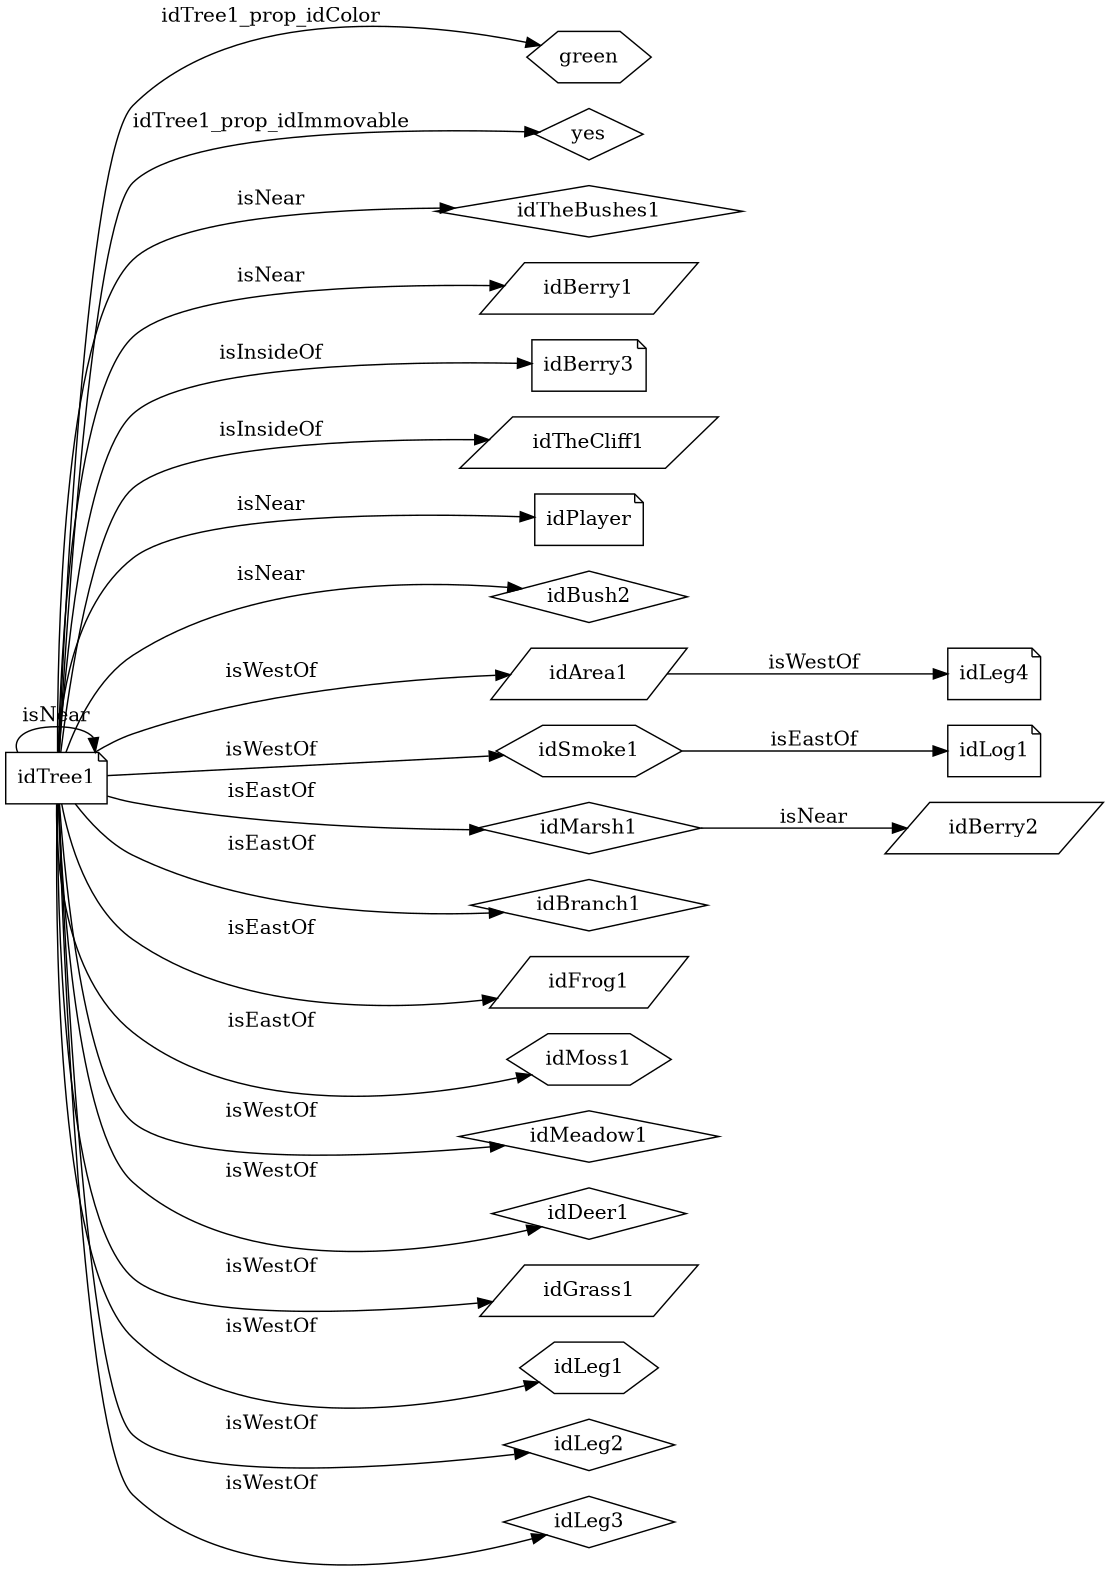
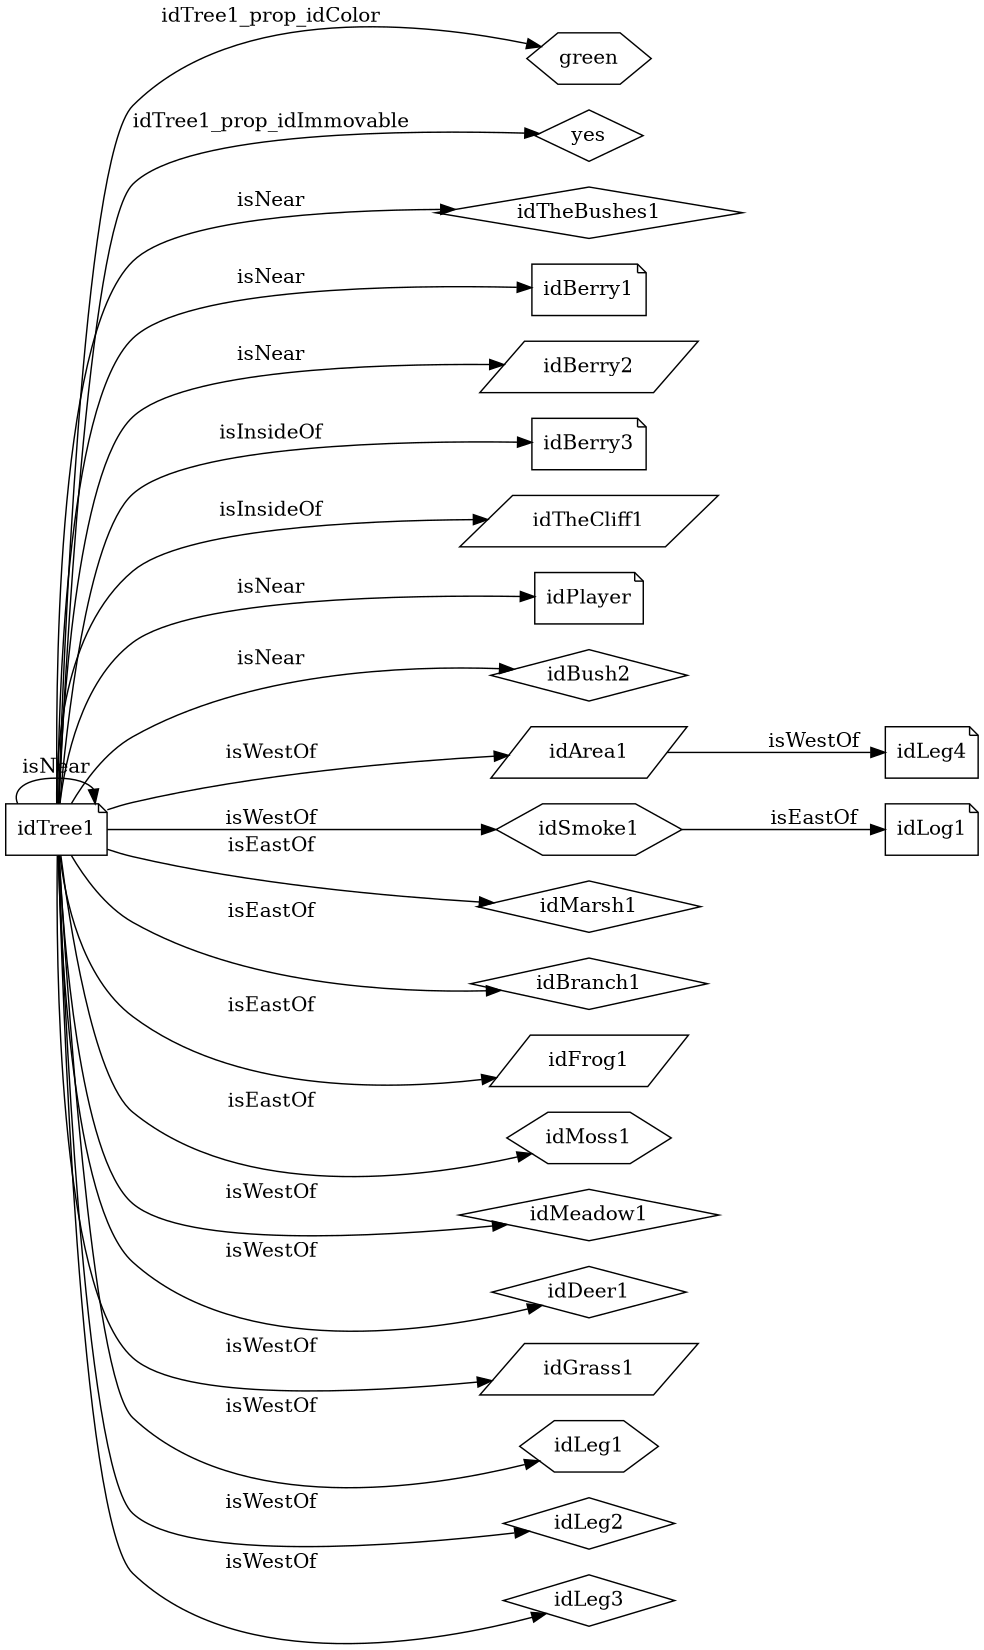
  digraph {
    rankdir=LR
    node [node_type=entity_node shape=diamond]
    edge [edge_type=relationship]
    idTree1 [shape=note]
    green [node_type=property_node shape=hexagon]
    yes [node_type=property_node]
    idTheBushes1
-   idBerry1 [shape=parallelogram]
+   idBerry1 [shape=note]
    idBerry2 [shape=parallelogram]
    idBerry3 [shape=note]
    idTheCliff1 [shape=parallelogram]
    idPlayer [shape=note]
    idBush2
    idArea1 [shape=parallelogram]
    idSmoke1 [shape=hexagon]
    idMarsh1
    idBranch1
    idFrog1 [shape=parallelogram]
    idMoss1 [shape=hexagon]
    idMeadow1
    idDeer1
    idGrass1 [shape=parallelogram]
    idLeg1 [shape=hexagon]
    idLeg2
    idLeg3
    idLeg4 [shape=note]
    idLog1 [shape=note]
    idTree1 -> idTree1 [label=isNear]
    idTree1 -> green [edge_type=property label=idTree1_prop_idColor]
    idTree1 -> yes [edge_type=property label=idTree1_prop_idImmovable]
    idTree1 -> idTheBushes1 [label=isNear]
    idTree1 -> idBerry1 [label=isNear]
-   idMarsh1 -> idBerry2 [label=isNear]
+   idTree1 -> idBerry2 [label=isNear]
    idTree1 -> idBerry3 [label=isInsideOf]
    idTree1 -> idTheCliff1 [label=isInsideOf]
    idTree1 -> idPlayer [label=isNear]
    idTree1 -> idBush2 [label=isNear]
    idTree1 -> idArea1 [label=isWestOf]
    idTree1 -> idSmoke1 [label=isWestOf]
    idTree1 -> idMarsh1 [label=isEastOf]
    idTree1 -> idBranch1 [label=isEastOf]
    idTree1 -> idFrog1 [label=isEastOf]
    idTree1 -> idMoss1 [label=isEastOf]
    idTree1 -> idMeadow1 [label=isWestOf]
    idTree1 -> idDeer1 [label=isWestOf]
    idTree1 -> idGrass1 [label=isWestOf]
    idTree1 -> idLeg1 [label=isWestOf]
    idTree1 -> idLeg2 [label=isWestOf]
    idTree1 -> idLeg3 [label=isWestOf]
    idArea1 -> idLeg4 [label=isWestOf]
    idSmoke1 -> idLog1 [label=isEastOf]
  }
